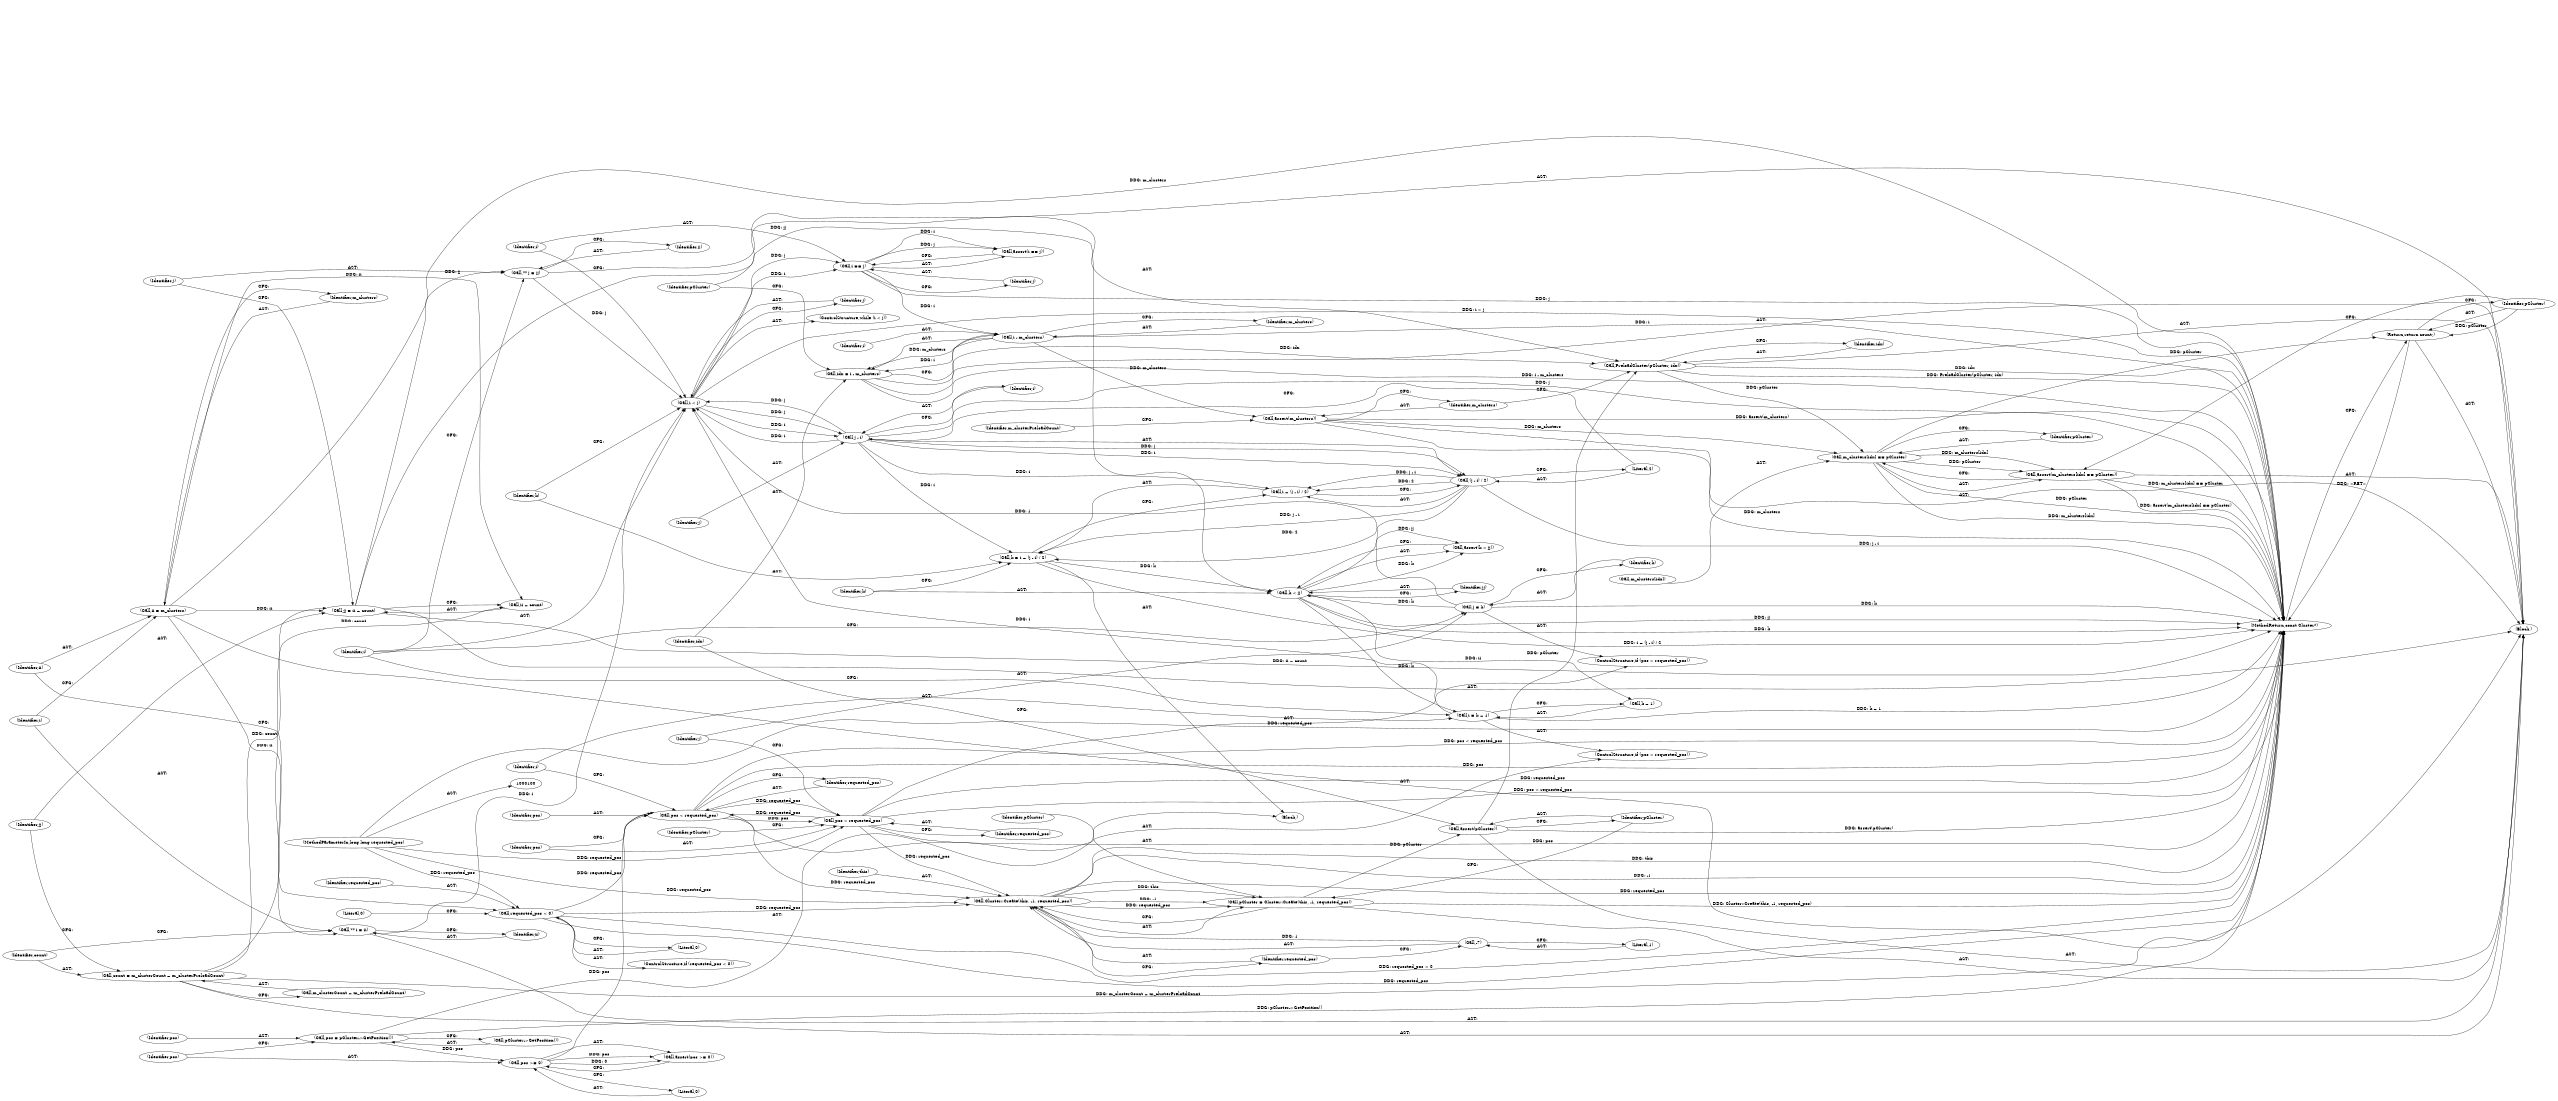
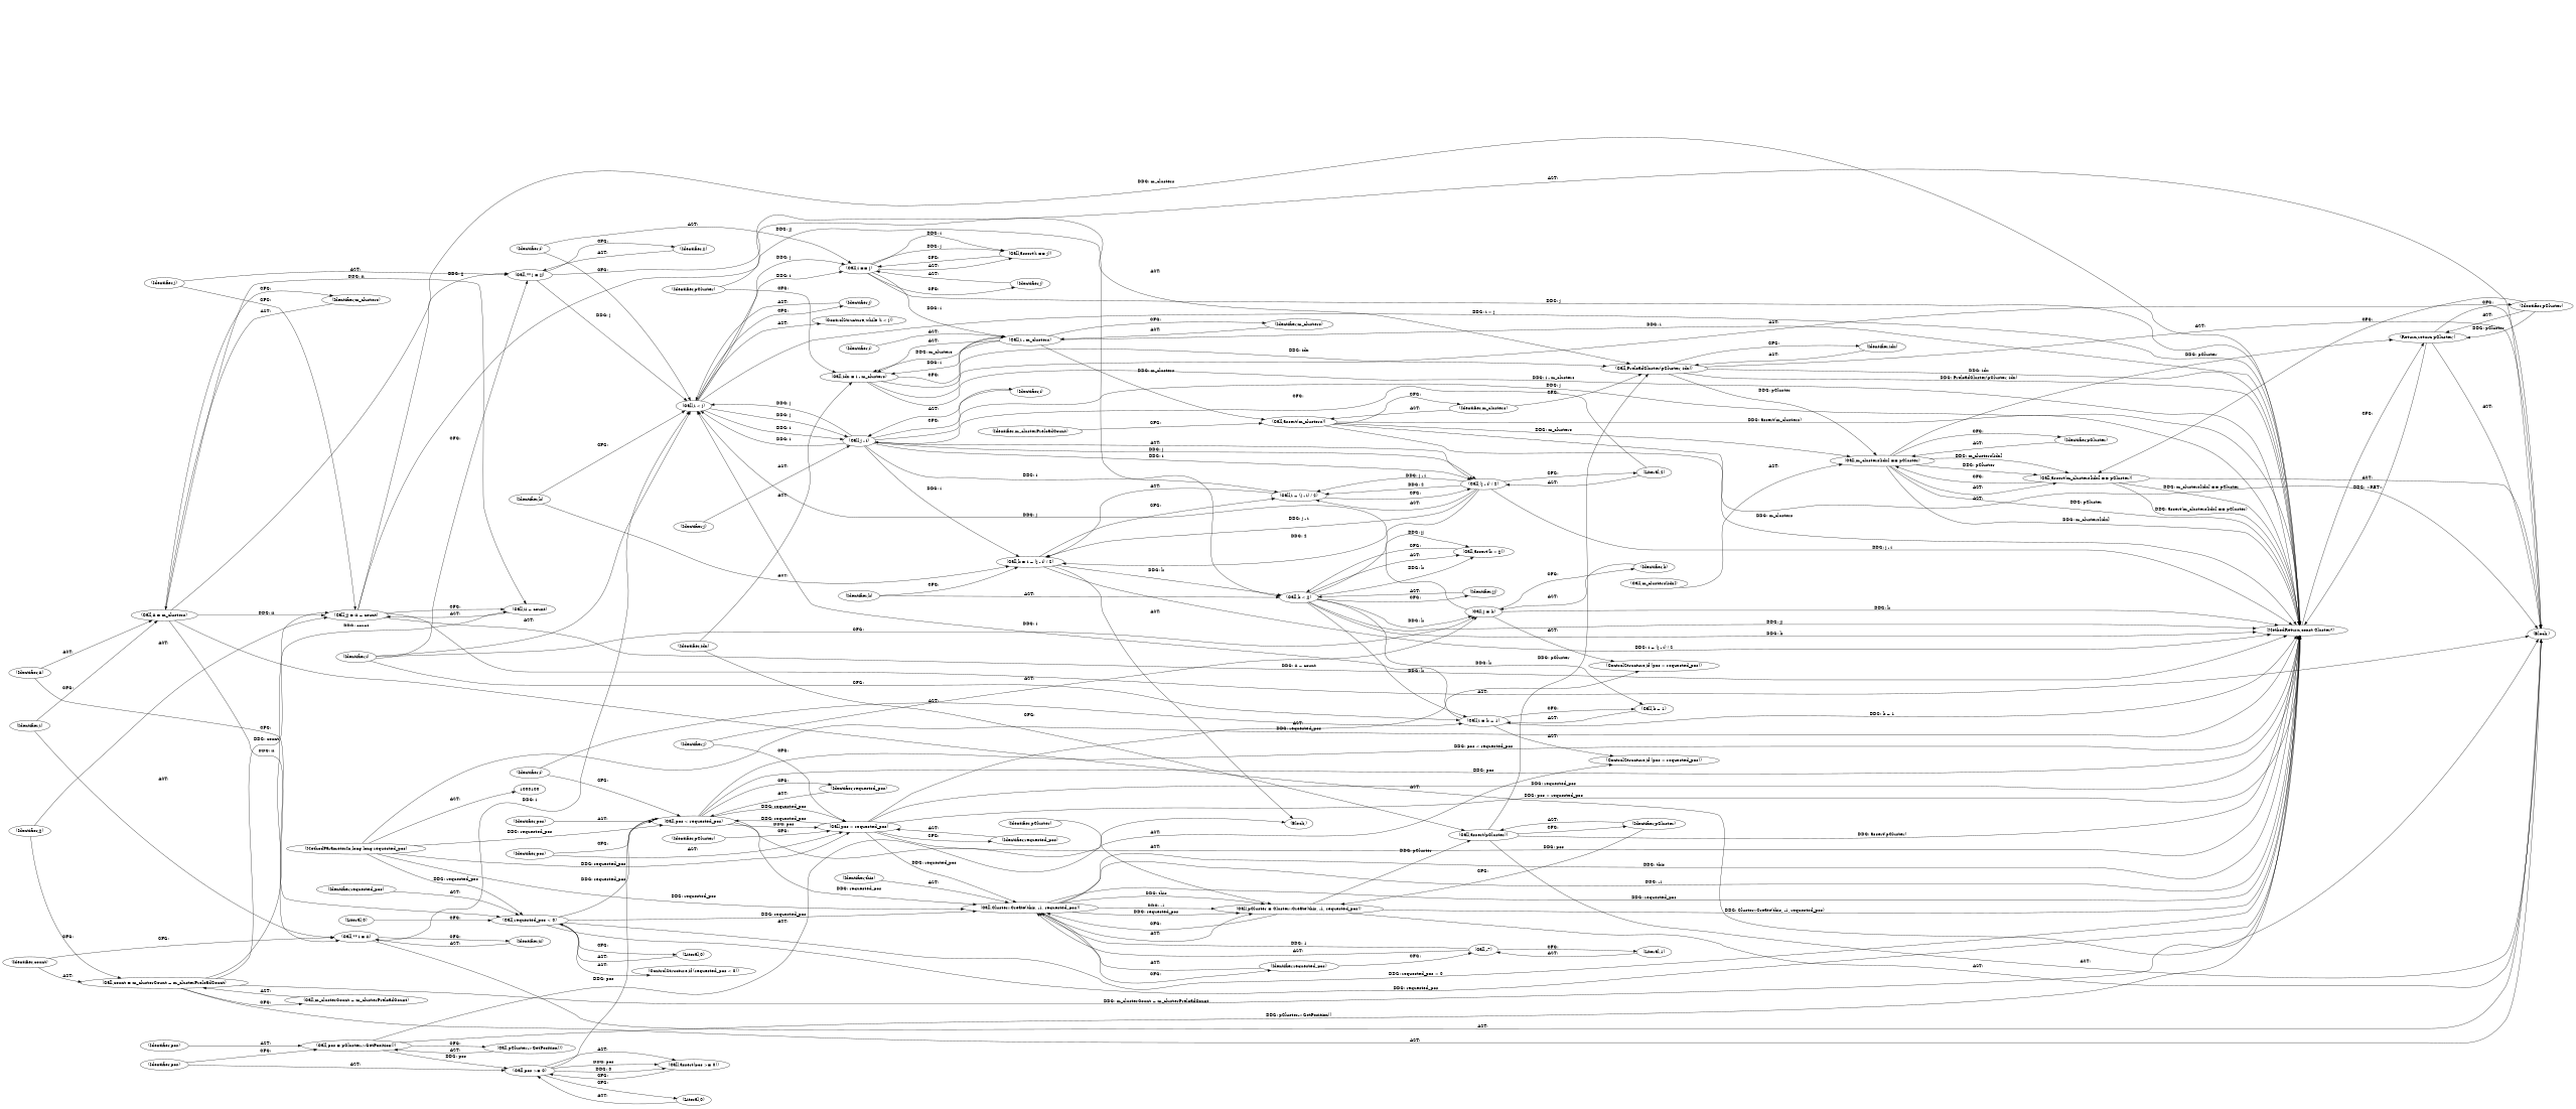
  digraph {
    rankdir=LR
    n1 [label="(Call,m_clusters[idx] == pCluster)"]
    n2 [label="(Call,assert(m_clusters[idx] == pCluster))"]
-   n3 [label="(Return,return count;)"]
+   n3 [label="(Return,return pCluster;)"]
    n4 [label="(MethodReturn,const Cluster*)"]
    n5 [label="(Identifier,pCluster)"]
    n6 [label="(Block,)"]
    n7 [label="(Identifier,pCluster)"]
    n8 [label="(Call,assert(m_clusters))"]
    n9 [label="(Identifier,m_clusters)"]
    n10 [label="(Call,PreloadCluster(pCluster, idx))"]
    n11 [label="(Call,i - m_clusters)"]
    n12 [label="(Call,idx = i - m_clusters)"]
    n13 [label="(Identifier,m_clusters)"]
    n14 [label="(Call,i == j)"]
    n15 [label="(Identifier,j)"]
    n16 [label="(Call,assert(i == j))"]
    n17 [label="(Call,i < j)"]
    n18 [label="(Call,j - i)"]
    n19 [label="(ControlStructure,while (i < j))"]
    n20 [label="(Identifier,j)"]
    n21 [label="(Call,k = i + (j - i) / 2)"]
    n22 [label="(Call,i + (j - i) / 2)"]
    n23 [label="(Call,(j - i) / 2)"]
    n24 [label="(Identifier,i)"]
    n25 [label="(Call,i = k + 1)"]
    n26 [label="(Call,k + 1)"]
    n27 [label="(ControlStructure,if (pos < requested_pos))"]
    n28 [label="(Call,k < jj)"]
    n29 [label="(Call,j = k)"]
    n30 [label="(Identifier,jj)"]
    n31 [label="(Call,assert(k < jj))"]
    n32 [label="(ControlStructure,if (pos > requested_pos))"]
    n33 [label="(Identifier,k)"]
    n34 [label="(Block,)"]
    n35 [label="(Literal,2)"]
    n36 [label="(Call,jj = ii + count)"]
    n37 [label="(Call,** j = jj)"]
    n38 [label="(Call,ii + count)"]
    n39 [label="(Identifier,jj)"]
    n40 [label="(Call,ii = m_clusters)"]
    n41 [label="(Call,** i = ii)"]
    n42 [label="(Identifier,m_clusters)"]
    n43 [label="(Identifier,ii)"]
    n44 [label="(Call,count = m_clusterCount + m_clusterPreloadCount)"]
    n45 [label="(Call,m_clusterCount + m_clusterPreloadCount)"]
    n46 [label="(Identifier,idx)"]
    n47 [label="(Call,assert(pCluster))"]
    n48 [label="(Identifier,pCluster)"]
    n49 [label="(Call,pCluster = Cluster::Create(this, -1, requested_pos))"]
    n50 [label="(Call,Cluster::Create(this, -1, requested_pos))"]
    n51 [label="(Identifier,requested_pos)"]
    n52 [label="(Call,-7)"]
    n53 [label="(Literal,1)"]
    n54 [label="(Call,requested_pos < 0)"]
    n55 [label="(Call,pos < requested_pos)"]
    n56 [label="(ControlStructure,if (requested_pos < 0))"]
    n57 [label="(Literal,0)"]
    n58 [label="(Call,pos > requested_pos)"]
    n59 [label="(Identifier,requested_pos)"]
    n60 [label="(MethodParameterIn,long long requested_pos)"]
    1000100
    n62 [label="(Identifier,requested_pos)"]
    n63 [label="(Call,pos >= 0)"]
    n64 [label="(Literal,0)"]
    n65 [label="(Call,assert(pos >= 0))"]
    n66 [label="(Call,pos = pCluster->GetPosition())"]
    n67 [label="(Call,pCluster->GetPosition())"]
    n68 [label="(Identifier,j)"]
    n69 [label="(Identifier,i)"]
    n70 [label="(Identifier,ii)"]
    n71 [label="(Literal,0)"]
    n72 [label="(Identifier,pos)"]
    n73 [label="(Identifier,i)"]
    n74 [label="(Identifier,k)"]
    n75 [label="(Identifier,pos)"]
    n76 [label="(Identifier,this)"]
    n77 [label="(Identifier,pCluster)"]
    n78 [label="(Identifier,pCluster)"]
    n79 [label="(Identifier,i)"]
    n80 [label="(Identifier,pos)"]
    n81 [label="(Identifier,j)"]
    n82 [label="(Identifier,pCluster)"]
    n83 [label="(Identifier,i)"]
    n84 [label="(Identifier,m_clusterPreloadCount)"]
    n85 [label="(Identifier,k)"]
    n86 [label="(Identifier,count)"]
    n87 [label="(Identifier,idx)"]
    n88 [label="(Identifier,requested_pos)"]
    n89 [label="(Identifier,pos)"]
    n90 [label="(Identifier,j)"]
    n91 [label="(Call,m_clusters[idx])"]
    n92 [label="(Identifier,jj)"]
    n93 [label="(Identifier,i)"]
    n1 -> n2 [label="AST: "]
    n1 -> n2 [label="DDG: m_clusters[idx]"]
    n1 -> n2 [label="DDG: pCluster"]
    n1 -> n3 [label="DDG: pCluster"]
    n1 -> n4 [label="DDG: pCluster"]
    n1 -> n4 [label="DDG: m_clusters[idx]"]
    n1 -> n5 [label="CFG: "]
    n2 -> n1 [label="CFG: "]
    n2 -> n4 [label="DDG: m_clusters[idx] == pCluster"]
    n2 -> n4 [label="DDG: assert(m_clusters[idx] == pCluster)"]
    n2 -> n6 [label="AST: "]
    n3 -> n4 [label="DDG: <RET>"]
    n3 -> n6 [label="AST: "]
    n3 -> n7 [label="CFG: "]
    n4 -> n3 [label="CFG: "]
    n5 -> n1 [label="AST: "]
    n7 -> n2 [label="CFG: "]
    n7 -> n3 [label="AST: "]
    n7 -> n3 [label="DDG: pCluster"]
    n8 -> n1 [label="DDG: m_clusters"]
    n8 -> n4 [label="DDG: m_clusters"]
    n8 -> n4 [label="DDG: assert(m_clusters)"]
    n8 -> n6 [label="AST: "]
    n8 -> n9 [label="CFG: "]
    n9 -> n8 [label="AST: "]
    n9 -> n10 [label="CFG: "]
    n10 -> n1 [label="DDG: pCluster"]
    n10 -> n4 [label="DDG: PreloadCluster(pCluster, idx)"]
    n10 -> n4 [label="DDG: idx"]
    n10 -> n6 [label="AST: "]
    n10 -> n46 [label="CFG: "]
    n11 -> n4 [label="DDG: i"]
    n11 -> n8 [label="DDG: m_clusters"]
    n11 -> n12 [label="AST: "]
    n11 -> n12 [label="DDG: i"]
    n11 -> n12 [label="DDG: m_clusters"]
    n11 -> n13 [label="CFG: "]
    n12 -> n4 [label="DDG: i - m_clusters"]
    n12 -> n6 [label="AST: "]
    n12 -> n10 [label="DDG: idx"]
    n12 -> n11 [label="CFG: "]
    n13 -> n11 [label="AST: "]
    n14 -> n4 [label="DDG: j"]
    n14 -> n11 [label="DDG: i"]
    n14 -> n15 [label="CFG: "]
    n14 -> n16 [label="AST: "]
    n14 -> n16 [label="DDG: i"]
    n14 -> n16 [label="DDG: j"]
    n15 -> n14 [label="AST: "]
    n16 -> n14 [label="CFG: "]
    n17 -> n4 [label="DDG: i < j"]
    n17 -> n14 [label="DDG: i"]
    n17 -> n14 [label="DDG: j"]
    n17 -> n18 [label="DDG: j"]
    n17 -> n18 [label="DDG: i"]
    n17 -> n19 [label="AST: "]
    n17 -> n20 [label="CFG: "]
    n18 -> n4 [label="DDG: j"]
    n18 -> n17 [label="DDG: i"]
    n18 -> n17 [label="DDG: j"]
    n18 -> n21 [label="DDG: i"]
    n18 -> n22 [label="DDG: i"]
    n18 -> n23 [label="AST: "]
    n18 -> n23 [label="DDG: j"]
    n18 -> n23 [label="DDG: i"]
    n18 -> n24 [label="CFG: "]
    n20 -> n17 [label="AST: "]
    n21 -> n4 [label="DDG: i + (j - i) / 2"]
    n21 -> n22 [label="CFG: "]
    n21 -> n28 [label="DDG: k"]
    n21 -> n34 [label="AST: "]
    n22 -> n21 [label="AST: "]
    n22 -> n23 [label="CFG: "]
    n23 -> n4 [label="DDG: j - i"]
    n23 -> n21 [label="DDG: j - i"]
    n23 -> n21 [label="DDG: 2"]
    n23 -> n22 [label="AST: "]
    n23 -> n22 [label="DDG: j - i"]
    n23 -> n22 [label="DDG: 2"]
    n23 -> n35 [label="CFG: "]
    n24 -> n18 [label="AST: "]
    n25 -> n4 [label="DDG: k + 1"]
    n25 -> n17 [label="DDG: i"]
    n25 -> n26 [label="CFG: "]
    n25 -> n27 [label="AST: "]
    n26 -> n25 [label="AST: "]
    n28 -> n4 [label="DDG: jj"]
    n28 -> n4 [label="DDG: k"]
    n28 -> n25 [label="DDG: k"]
-   n28 -> n26 [label="DDG: ii"]
-   n29 -> n28 [label="DDG: k"]
+   n28 -> n26 [label="DDG: k"]
+   n28 -> n29 [label="DDG: k"]
    n28 -> n30 [label="CFG: "]
    n28 -> n31 [label="AST: "]
    n28 -> n31 [label="DDG: k"]
    n28 -> n31 [label="DDG: jj"]
    n29 -> n4 [label="DDG: k"]
-   n29 -> n17 [label="DDG: 1"]
+   n29 -> n17 [label="DDG: j"]
    n29 -> n32 [label="AST: "]
    n29 -> n33 [label="CFG: "]
    n30 -> n28 [label="AST: "]
    n31 -> n28 [label="CFG: "]
    n33 -> n29 [label="AST: "]
    n35 -> n18 [label="CFG: "]
    n35 -> n23 [label="AST: "]
    n36 -> n4 [label="DDG: ii + count"]
    n36 -> n6 [label="AST: "]
    n36 -> n28 [label="DDG: jj"]
    n36 -> n37 [label="DDG: jj"]
    n36 -> n38 [label="CFG: "]
    n37 -> n6 [label="AST: "]
    n37 -> n17 [label="DDG: j"]
    n37 -> n39 [label="CFG: "]
    n38 -> n36 [label="AST: "]
    n39 -> n37 [label="AST: "]
    n40 -> n4 [label="DDG: m_clusters"]
    n40 -> n6 [label="AST: "]
    n40 -> n36 [label="DDG: ii"]
    n40 -> n38 [label="DDG: ii"]
    n40 -> n41 [label="DDG: ii"]
    n40 -> n42 [label="CFG: "]
    n41 -> n6 [label="AST: "]
    n41 -> n17 [label="DDG: i"]
    n41 -> n43 [label="CFG: "]
    n42 -> n40 [label="AST: "]
    n43 -> n41 [label="AST: "]
    n44 -> n4 [label="DDG: m_clusterCount + m_clusterPreloadCount"]
    n44 -> n6 [label="AST: "]
    n44 -> n36 [label="DDG: count"]
    n44 -> n38 [label="DDG: count"]
    n44 -> n45 [label="CFG: "]
    n45 -> n44 [label="AST: "]
    n46 -> n10 [label="AST: "]
    n47 -> n4 [label="DDG: assert(pCluster)"]
    n47 -> n6 [label="AST: "]
    n47 -> n10 [label="DDG: pCluster"]
    n47 -> n48 [label="CFG: "]
    n48 -> n47 [label="AST: "]
    n48 -> n49 [label="CFG: "]
    n49 -> n4 [label="DDG: Cluster::Create(this, -1, requested_pos)"]
    n49 -> n6 [label="AST: "]
    n49 -> n47 [label="DDG: pCluster"]
    n49 -> n50 [label="CFG: "]
    n50 -> n4 [label="DDG: this"]
    n50 -> n4 [label="DDG: -1"]
    n50 -> n4 [label="DDG: requested_pos"]
    n50 -> n49 [label="AST: "]
    n50 -> n49 [label="DDG: this"]
    n50 -> n49 [label="DDG: -1"]
    n50 -> n49 [label="DDG: requested_pos"]
    n50 -> n51 [label="CFG: "]
    n51 -> n50 [label="AST: "]
    n51 -> n52 [label="CFG: "]
    n52 -> n50 [label="AST: "]
    n52 -> n50 [label="DDG: 1"]
    n52 -> n53 [label="CFG: "]
    n53 -> n52 [label="AST: "]
    n54 -> n4 [label="DDG: requested_pos"]
    n54 -> n4 [label="DDG: requested_pos < 0"]
    n54 -> n50 [label="DDG: requested_pos"]
    n54 -> n55 [label="DDG: requested_pos"]
    n54 -> n56 [label="AST: "]
    n54 -> n57 [label="CFG: "]
    n55 -> n4 [label="DDG: pos < requested_pos"]
    n55 -> n4 [label="DDG: pos"]
    n55 -> n27 [label="AST: "]
    n55 -> n50 [label="DDG: requested_pos"]
    n55 -> n58 [label="DDG: pos"]
    n55 -> n58 [label="DDG: requested_pos"]
    n55 -> n59 [label="CFG: "]
    n57 -> n54 [label="AST: "]
    n58 -> n4 [label="DDG: requested_pos"]
    n58 -> n4 [label="DDG: pos > requested_pos"]
    n58 -> n4 [label="DDG: pos"]
    n58 -> n32 [label="AST: "]
    n58 -> n50 [label="DDG: requested_pos"]
    n58 -> n55 [label="DDG: requested_pos"]
    n58 -> n62 [label="CFG: "]
    n59 -> n55 [label="AST: "]
    n60 -> n4 [label="DDG: requested_pos"]
    n60 -> n50 [label="DDG: requested_pos"]
    n60 -> n54 [label="DDG: requested_pos"]
+   n60 -> n55 [label="DDG: requested_pos"]
    n60 -> n58 [label="DDG: requested_pos"]
    n60 -> 1000100 [label="AST: "]
    n62 -> n58 [label="AST: "]
    n63 -> n55 [label="DDG: pos"]
    n63 -> n64 [label="CFG: "]
    n63 -> n65 [label="AST: "]
    n63 -> n65 [label="DDG: pos"]
    n63 -> n65 [label="DDG: 0"]
    n64 -> n63 [label="AST: "]
    n65 -> n63 [label="CFG: "]
    n66 -> n4 [label="DDG: pCluster->GetPosition()"]
    n66 -> n34 [label="AST: "]
    n66 -> n63 [label="DDG: pos"]
    n66 -> n67 [label="CFG: "]
    n67 -> n66 [label="AST: "]
    n68 -> n18 [label="AST: "]
    n69 -> n14 [label="AST: "]
    n69 -> n17 [label="CFG: "]
    n70 -> n40 [label="AST: "]
    n70 -> n54 [label="CFG: "]
    n71 -> n54 [label="CFG: "]
    n72 -> n63 [label="AST: "]
    n72 -> n66 [label="CFG: "]
    n73 -> n40 [label="CFG: "]
    n73 -> n41 [label="AST: "]
    n74 -> n21 [label="CFG: "]
    n74 -> n28 [label="AST: "]
    n75 -> n66 [label="AST: "]
    n76 -> n50 [label="AST: "]
    n77 -> n58 [label="CFG: "]
    n78 -> n10 [label="AST: "]
    n78 -> n12 [label="CFG: "]
    n79 -> n11 [label="AST: "]
    n80 -> n55 [label="AST: "]
    n81 -> n36 [label="CFG: "]
    n81 -> n37 [label="AST: "]
    n82 -> n49 [label="AST: "]
    n83 -> n25 [label="AST: "]
    n83 -> n55 [label="CFG: "]
    n84 -> n8 [label="CFG: "]
    n85 -> n17 [label="CFG: "]
    n85 -> n21 [label="AST: "]
    n86 -> n41 [label="CFG: "]
    n86 -> n44 [label="AST: "]
    n87 -> n12 [label="AST: "]
    n87 -> n47 [label="CFG: "]
    n88 -> n54 [label="AST: "]
    n89 -> n55 [label="CFG: "]
    n89 -> n58 [label="AST: "]
    n90 -> n29 [label="AST: "]
    n90 -> n58 [label="CFG: "]
    n91 -> n1 [label="AST: "]
    n92 -> n36 [label="AST: "]
    n92 -> n44 [label="CFG: "]
    n93 -> n17 [label="AST: "]
    n93 -> n25 [label="CFG: "]
    n93 -> n29 [label="CFG: "]
    n93 -> n37 [label="CFG: "]
  }
